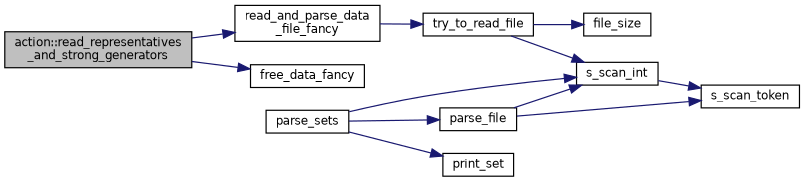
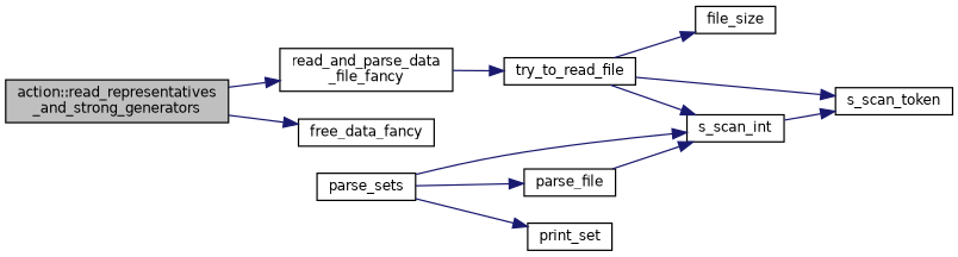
  digraph {
    rankdir=LR
    node [color=black fillcolor=white fontname=Helvetica fontsize=10 shape=record style=filled]
    edge [color=midnightblue fontname=Helvetica fontsize=10 labelfontname=Helvetica labelfontsize=10 style=solid]
    n1 [fillcolor=grey75 fontcolor=black height=0.2 label="action::read_representatives\l_and_strong_generators" width=0.4]
    n2 [height=0.2 label="read_and_parse_data\l_file_fancy" width=0.4]
    n3 [height=0.2 label=free_data_fancy width=0.4]
    n4 [height=0.2 label=try_to_read_file width=0.4]
    n5 [height=0.2 label=file_size width=0.4]
    n6 [height=0.2 label=s_scan_int width=0.4]
    n7 [height=0.2 label=parse_sets width=0.4]
    n8 [height=0.2 label=parse_file width=0.4]
    n9 [height=0.2 label=print_set width=0.4]
    n10 [height=0.2 label=s_scan_token width=0.4]
    n1 -> n2
    n1 -> n3
    n2 -> n4
    n4 -> n5
    n4 -> n6
    n6 -> n10
    n7 -> n6
    n7 -> n8
    n7 -> n9
    n8 -> n6
-   n8 -> n10
+   n4 -> n10
  }
